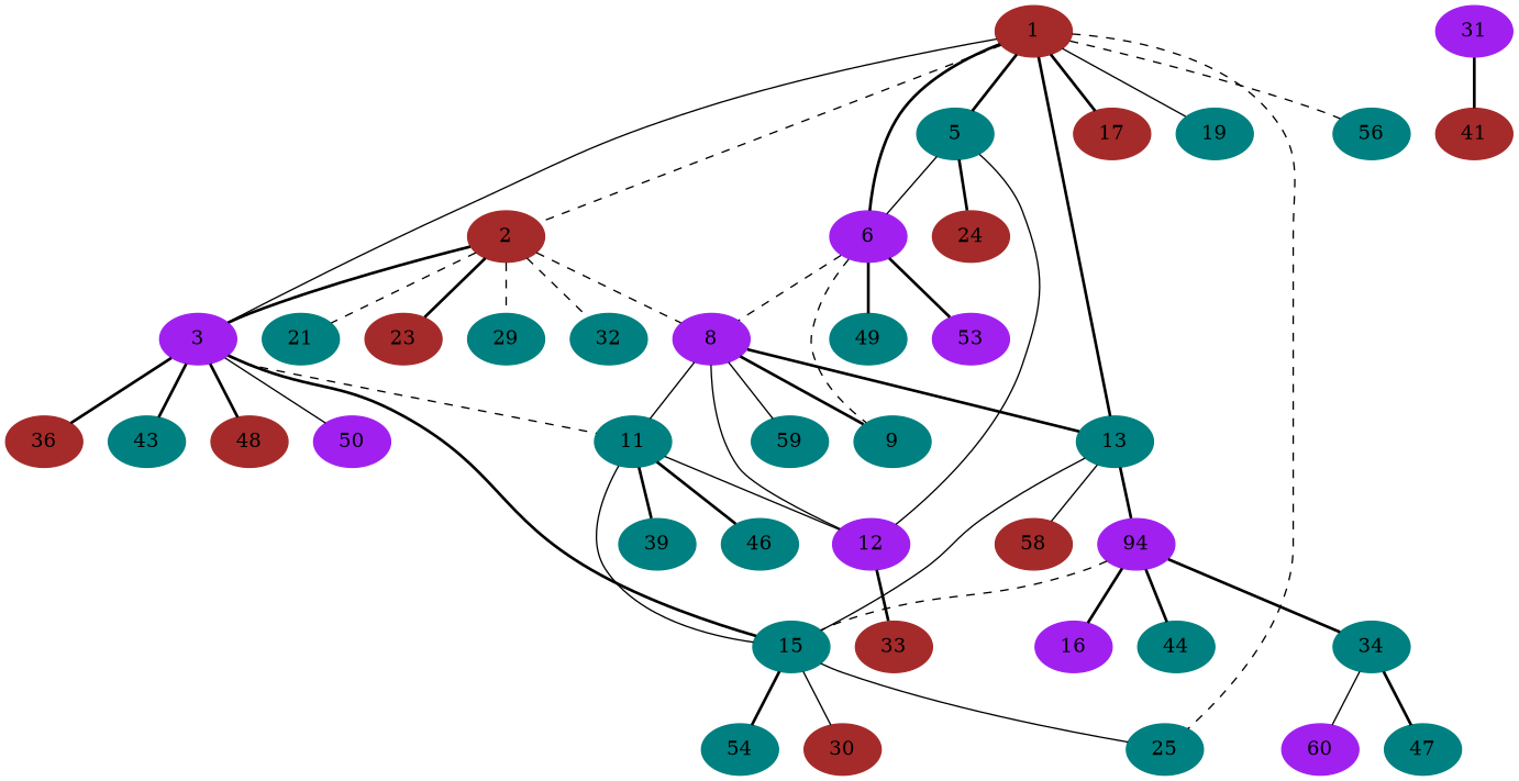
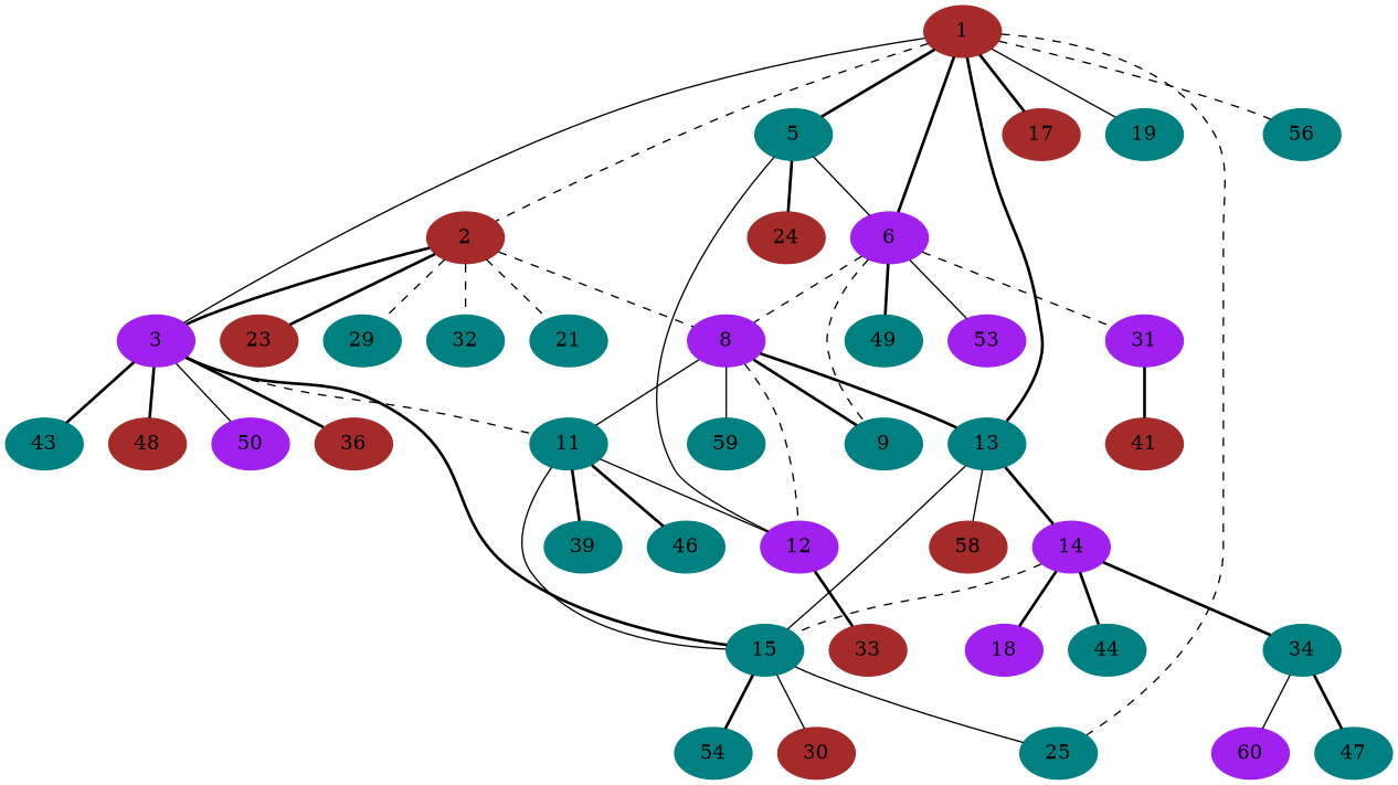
  graph {
    node [color=teal style=filled]
    edge [style=bold]
    1 [color=brown super="+4"]
    2 [color=brown super="+28"]
    3 [color=purple super="+35"]
    5 [super="+27"]
    6 [color=purple super="+7"]
    13 [super="+42"]
    17 [color=brown super="+18"]
    19
    25 [super="+40"]
    56
    8 [color=purple super="+10"]
    21
    23 [color=brown]
    29
    32
    11 [super="+37"]
    15 [super="+52"]
    36 [color=brown]
    43
    48 [color=brown]
    50 [color=purple]
    12 [color=purple super="+26"]
    24 [color=brown]
    9 [super="+20"]
    31 [color=purple super="+51"]
    49
    53 [color=purple]
-   14 [color=purple super="+55" label=94]
+   14 [color=purple super="+55"]
    58 [color=brown]
    59
    39
    46
    30 [color=brown]
    54
    33 [color=brown super="+45"]
    41 [color=brown]
-   16 [color=purple super="+38"]
+   16 [color=purple super="+38" label=18]
    34 [super="+57"]
    44
    47
    60 [color=purple]
    1 -- 2 [style=dashed]
    1 -- 3 [style=solid]
    1 -- 5
    1 -- 6
    1 -- 13
    1 -- 17
    1 -- 19 [style=solid]
    1 -- 25 [style=dashed]
    1 -- 56 [style=dashed]
    2 -- 3
    2 -- 8 [style=dashed]
    2 -- 21 [style=dashed]
    2 -- 23
    2 -- 29 [style=dashed]
    2 -- 32 [style=dashed]
    3 -- 11 [style=dashed]
    3 -- 15
    3 -- 36
    3 -- 43
    3 -- 48
    3 -- 50 [style=solid]
    5 -- 6 [style=solid]
    5 -- 12 [style=solid]
    5 -- 24
    6 -- 8 [style=dashed]
    6 -- 9 [style=dashed]
+   6 -- 31 [style=dashed]
    6 -- 49
-   6 -- 53
+   6 -- 53 [style=solid]
    13 -- 15 [style=solid]
    13 -- 14
    13 -- 58 [style=solid]
    8 -- 13
    8 -- 11 [style=solid]
-   8 -- 12 [style=solid]
+   8 -- 12 [style=dashed]
    8 -- 9
    8 -- 59 [style=solid]
    11 -- 15 [style=solid]
    11 -- 12 [style=solid]
    11 -- 39
    11 -- 46
    15 -- 25 [style=solid]
    15 -- 30 [style=solid]
    15 -- 54
    12 -- 33
    31 -- 41
    14 -- 15 [style=dashed]
    14 -- 16
    14 -- 34
    14 -- 44
    34 -- 47
    34 -- 60 [style=solid]
  }
